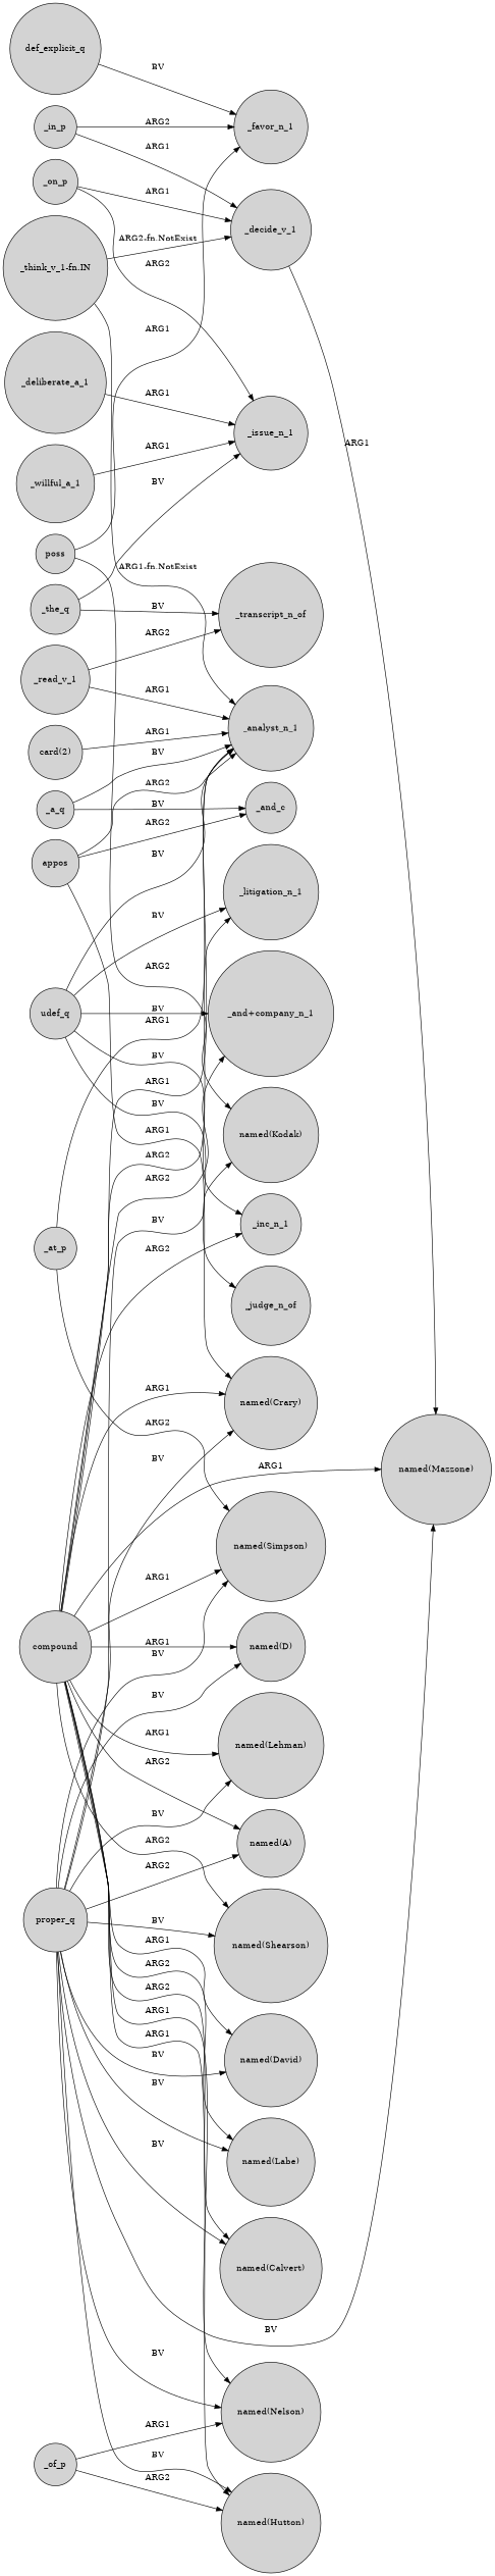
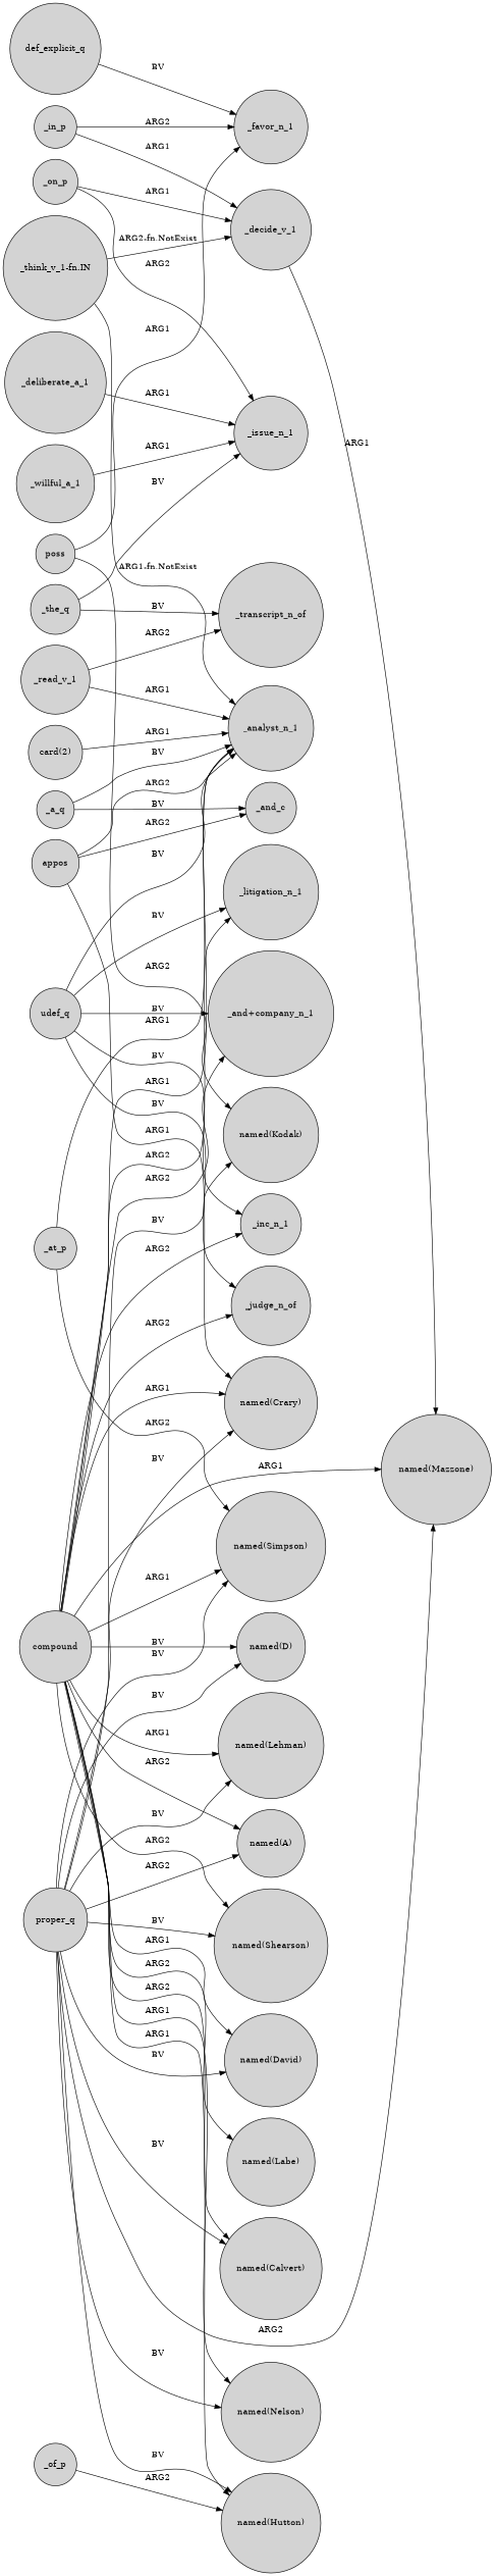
  digraph {
    rankdir=LR
    node [shape=circle style=filled]
    def_explicit_q
    _favor_n_1
    udef_q
    _inc_n_1
    _analyst_n_1
    _judge_n_of
    _litigation_n_1
    "_and+company_n_1"
    proper_q
    "named(Shearson)"
    "named(Simpson)"
    "named(Mazzone)"
    "named(A)"
    "named(Labe)"
    "named(Hutton)"
    "named(Nelson)"
    "named(Lehman)"
    "named(Calvert)"
    "named(Kodak)"
    "named(D)"
    "named(Crary)"
    "named(David)"
    _read_v_1
    _transcript_n_of
    compound
    _decide_v_1
    _at_p
    "_think_v_1-fn.IN"
    poss
    _the_q
    _issue_n_1
    _willful_a_1
    _deliberate_a_1
    appos
    _and_c
    "card(2)"
    _of_p
    _on_p
    _in_p
    _a_q
    def_explicit_q -> _favor_n_1 [label=BV]
    udef_q -> _inc_n_1 [label=BV]
    udef_q -> _analyst_n_1 [label=BV]
    udef_q -> _judge_n_of [label=BV]
    udef_q -> _litigation_n_1 [label=BV]
    udef_q -> "_and+company_n_1" [label=BV]
    proper_q -> "named(Shearson)" [label=BV]
    proper_q -> "named(Simpson)" [label=BV]
-   proper_q -> "named(Mazzone)" [label=BV]
+   proper_q -> "named(Mazzone)" [label=ARG2]
    proper_q -> "named(A)" [label=ARG2]
-   proper_q -> "named(Labe)" [label=BV]
    proper_q -> "named(Hutton)" [label=BV]
    proper_q -> "named(Nelson)" [label=BV]
    proper_q -> "named(Lehman)" [label=BV]
    proper_q -> "named(Calvert)" [label=BV]
    proper_q -> "named(Kodak)" [label=BV]
    proper_q -> "named(D)" [label=BV]
    proper_q -> "named(Crary)" [label=BV]
    proper_q -> "named(David)" [label=BV]
    _read_v_1 -> _analyst_n_1 [label=ARG1]
    _read_v_1 -> _transcript_n_of [label=ARG2]
    compound -> _inc_n_1 [label=ARG2]
    compound -> _analyst_n_1 [label=ARG1]
+   compound -> _judge_n_of [label=ARG2]
    compound -> _litigation_n_1 [label=ARG2]
    compound -> "_and+company_n_1" [label=ARG2]
    compound -> "named(Shearson)" [label=ARG2]
    compound -> "named(Simpson)" [label=ARG1]
    compound -> "named(Mazzone)" [label=ARG1]
    compound -> "named(A)" [label=ARG2]
    compound -> "named(Labe)" [label=ARG2]
    compound -> "named(Hutton)" [label=ARG1]
    compound -> "named(Nelson)" [label=ARG1]
    compound -> "named(Lehman)" [label=ARG1]
    compound -> "named(Calvert)" [label=ARG2]
-   compound -> "named(D)" [label=ARG1]
+   compound -> "named(D)" [label=BV]
    compound -> "named(Crary)" [label=ARG1]
    compound -> "named(David)" [label=ARG1]
    _decide_v_1 -> "named(Mazzone)" [label=ARG1]
    _at_p -> _analyst_n_1 [label=ARG1]
    _at_p -> "named(Simpson)" [label=ARG2]
    "_think_v_1-fn.IN" -> _analyst_n_1 [label="ARG1-fn.NotExist"]
    "_think_v_1-fn.IN" -> _decide_v_1 [label="ARG2-fn.NotExist"]
    poss -> _favor_n_1 [label=ARG1]
    poss -> "named(Kodak)" [label=ARG2]
    _the_q -> _transcript_n_of [label=BV]
    _the_q -> _issue_n_1 [label=BV]
    _willful_a_1 -> _issue_n_1 [label=ARG1]
    _deliberate_a_1 -> _issue_n_1 [label=ARG1]
    appos -> _analyst_n_1 [label=ARG2]
    appos -> "named(Crary)" [label=ARG1]
    appos -> _and_c [label=ARG2]
    "card(2)" -> _analyst_n_1 [label=ARG1]
    _of_p -> "named(Hutton)" [label=ARG2]
-   _of_p -> "named(Nelson)" [label=ARG1]
    _on_p -> _decide_v_1 [label=ARG1]
    _on_p -> _issue_n_1 [label=ARG2]
    _in_p -> _favor_n_1 [label=ARG2]
    _in_p -> _decide_v_1 [label=ARG1]
    _a_q -> _analyst_n_1 [label=BV]
    _a_q -> _and_c [label=BV]
  }
